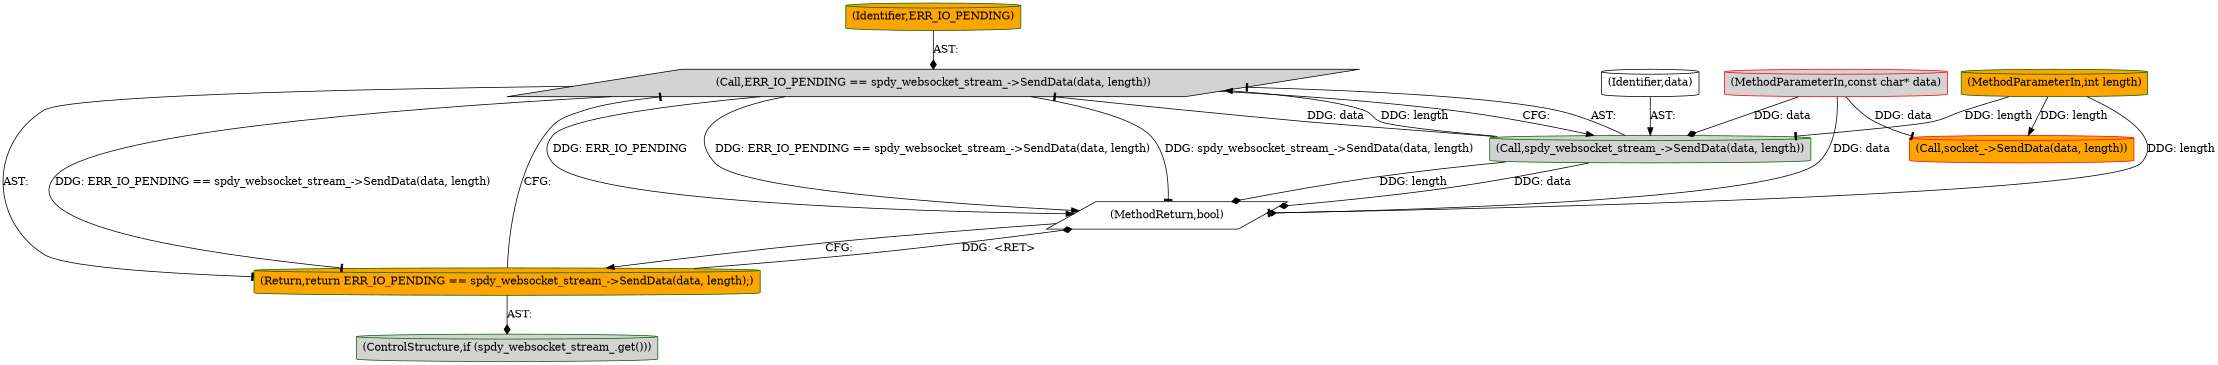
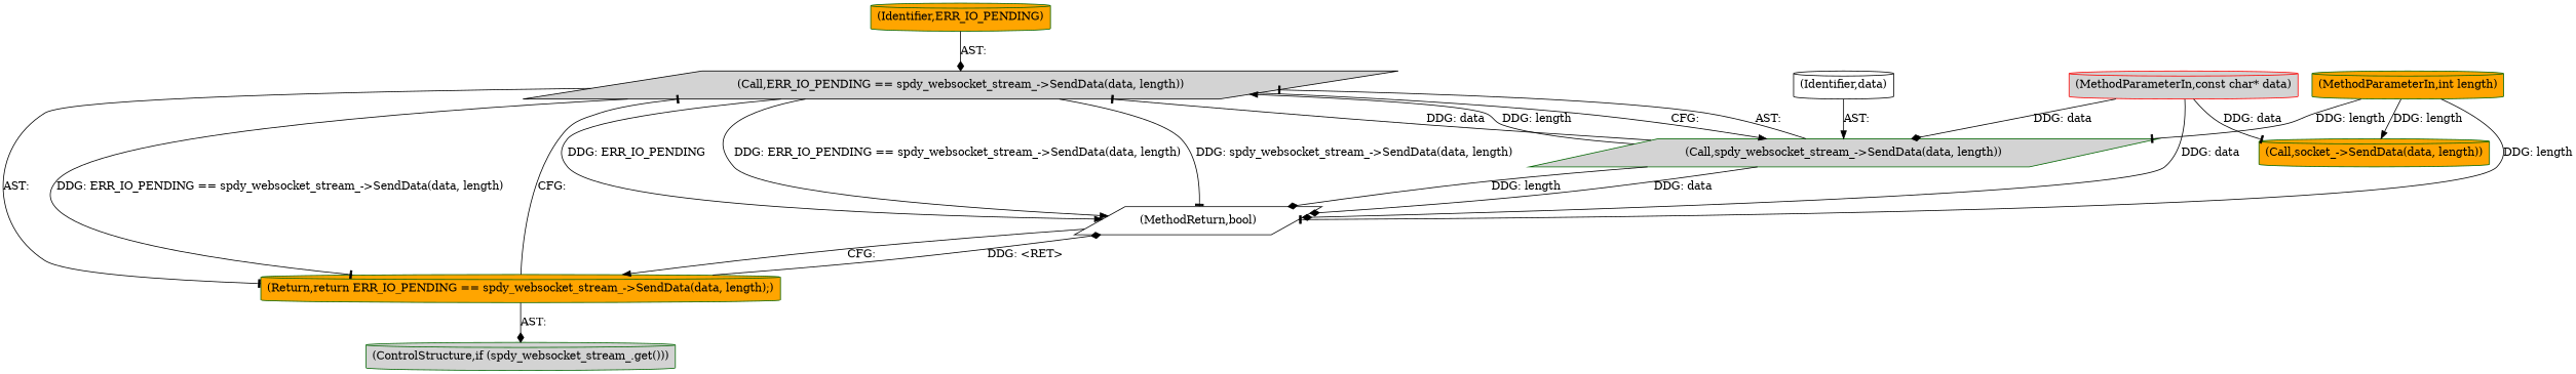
  digraph {
    node [color=darkgreen fillcolor=lightgrey shape=cylinder style=filled]
    edge [arrowhead=tee]
    n1 [color=black label="(Call,ERR_IO_PENDING == spdy_websocket_stream_->SendData(data, length))" shape=parallelogram]
-   n2 [label="(Call,spdy_websocket_stream_->SendData(data, length))"]
+   n2 [label="(Call,spdy_websocket_stream_->SendData(data, length))" shape=parallelogram]
    n3 [fillcolor=orange label="(Return,return ERR_IO_PENDING == spdy_websocket_stream_->SendData(data, length);)"]
    n4 [color=black fillcolor=white label="(MethodReturn,bool)" shape=parallelogram]
    n5 [label="(ControlStructure,if (spdy_websocket_stream_.get()))"]
    n6 [color=red label="(MethodParameterIn,const char* data)"]
-   n7 [color=red fillcolor=orange label="(Call,socket_->SendData(data, length))"]
+   n7 [fillcolor=orange label="(Call,socket_->SendData(data, length))"]
    n8 [fillcolor=orange label="(MethodParameterIn,int length)"]
    n9 [color=black fillcolor=white label="(Identifier,data)"]
    n10 [fillcolor=orange label="(Identifier,ERR_IO_PENDING)"]
    n1 -> n2 [arrowhead=normal label="CFG: "]
    n1 -> n3 [label="AST: "]
    n1 -> n3 [label="DDG: ERR_IO_PENDING == spdy_websocket_stream_->SendData(data, length)"]
    n1 -> n4 [arrowhead=normal label="DDG: ERR_IO_PENDING"]
    n1 -> n4 [arrowhead=normal label="DDG: ERR_IO_PENDING == spdy_websocket_stream_->SendData(data, length)"]
    n1 -> n4 [label="DDG: spdy_websocket_stream_->SendData(data, length)"]
    n2 -> n1 [label="AST: "]
    n2 -> n1 [label="DDG: data"]
    n2 -> n1 [arrowhead=normal label="DDG: length"]
    n2 -> n4 [arrowhead=diamond label="DDG: length"]
    n2 -> n4 [arrowhead=diamond label="DDG: data"]
    n3 -> n1 [label="CFG: "]
    n3 -> n4 [arrowhead=diamond label="DDG: <RET>"]
    n3 -> n5 [arrowhead=diamond label="AST: "]
    n4 -> n3 [arrowhead=normal label="CFG: "]
    n6 -> n2 [arrowhead=diamond label="DDG: data"]
    n6 -> n4 [arrowhead=diamond label="DDG: data"]
    n6 -> n7 [label="DDG: data"]
    n8 -> n2 [label="DDG: length"]
    n8 -> n4 [label="DDG: length"]
    n8 -> n7 [arrowhead=normal label="DDG: length"]
    n9 -> n2 [arrowhead=normal label="AST: "]
    n10 -> n1 [arrowhead=diamond label="AST: "]
  }
